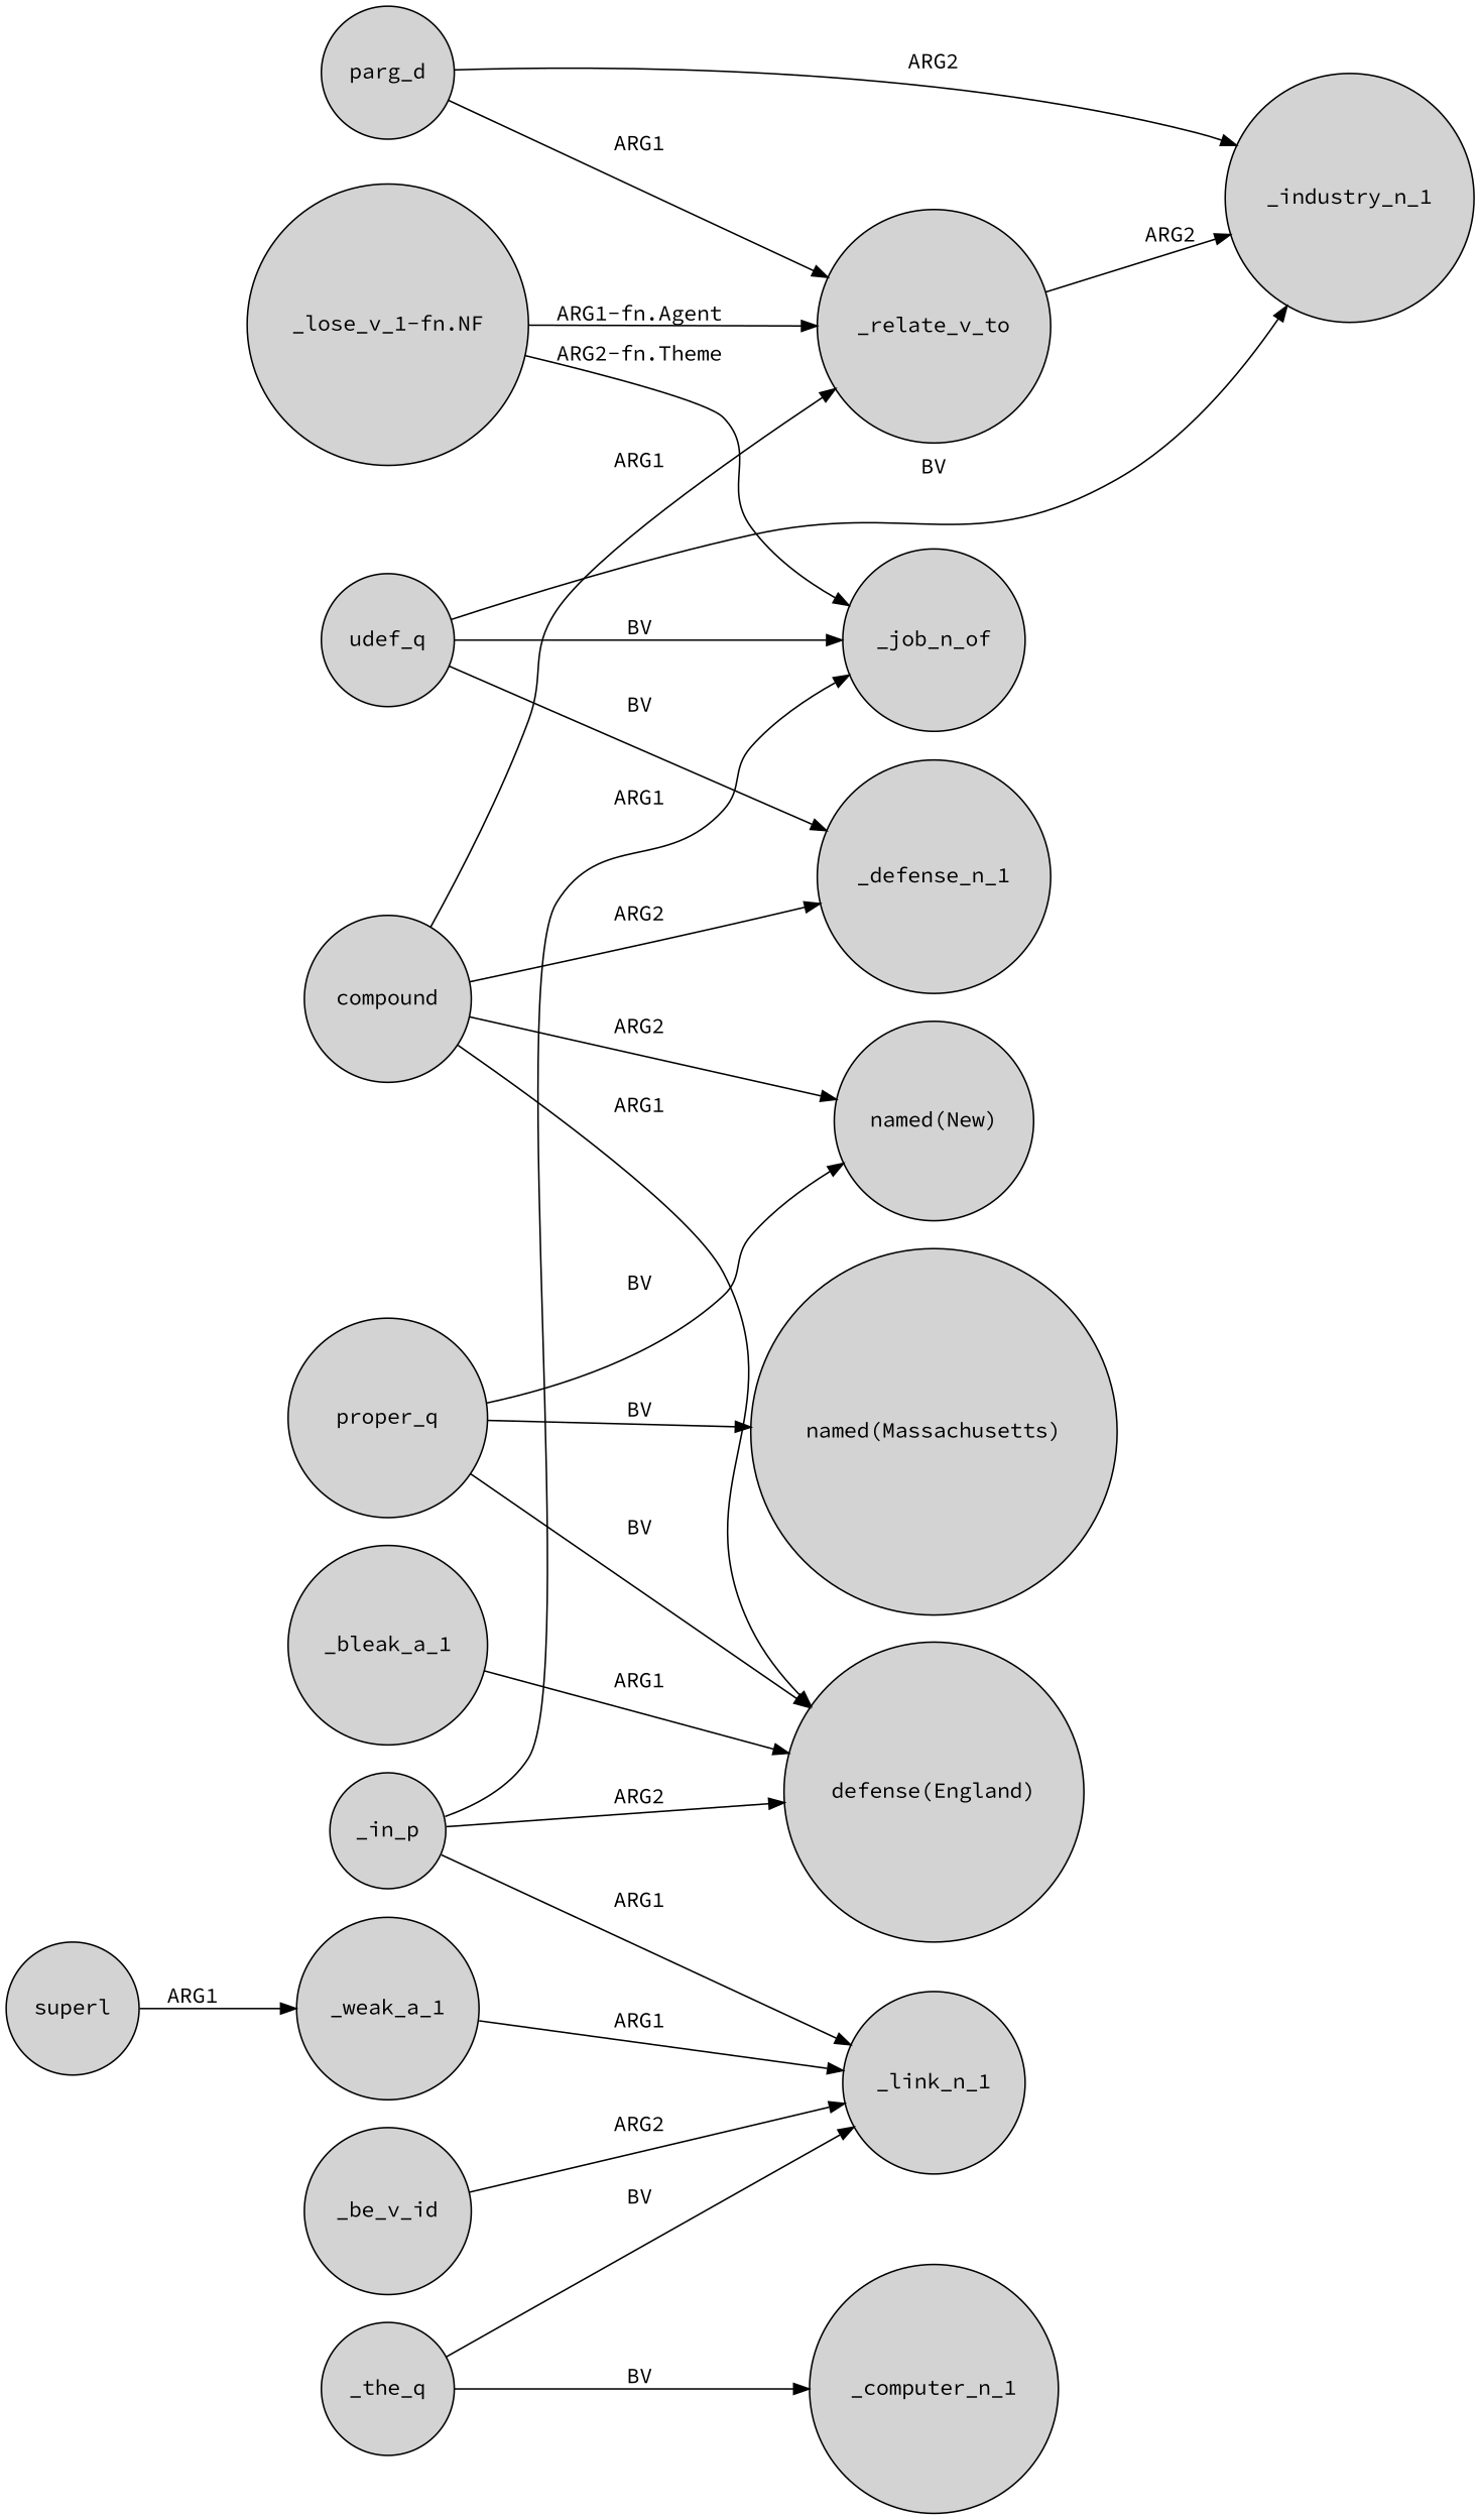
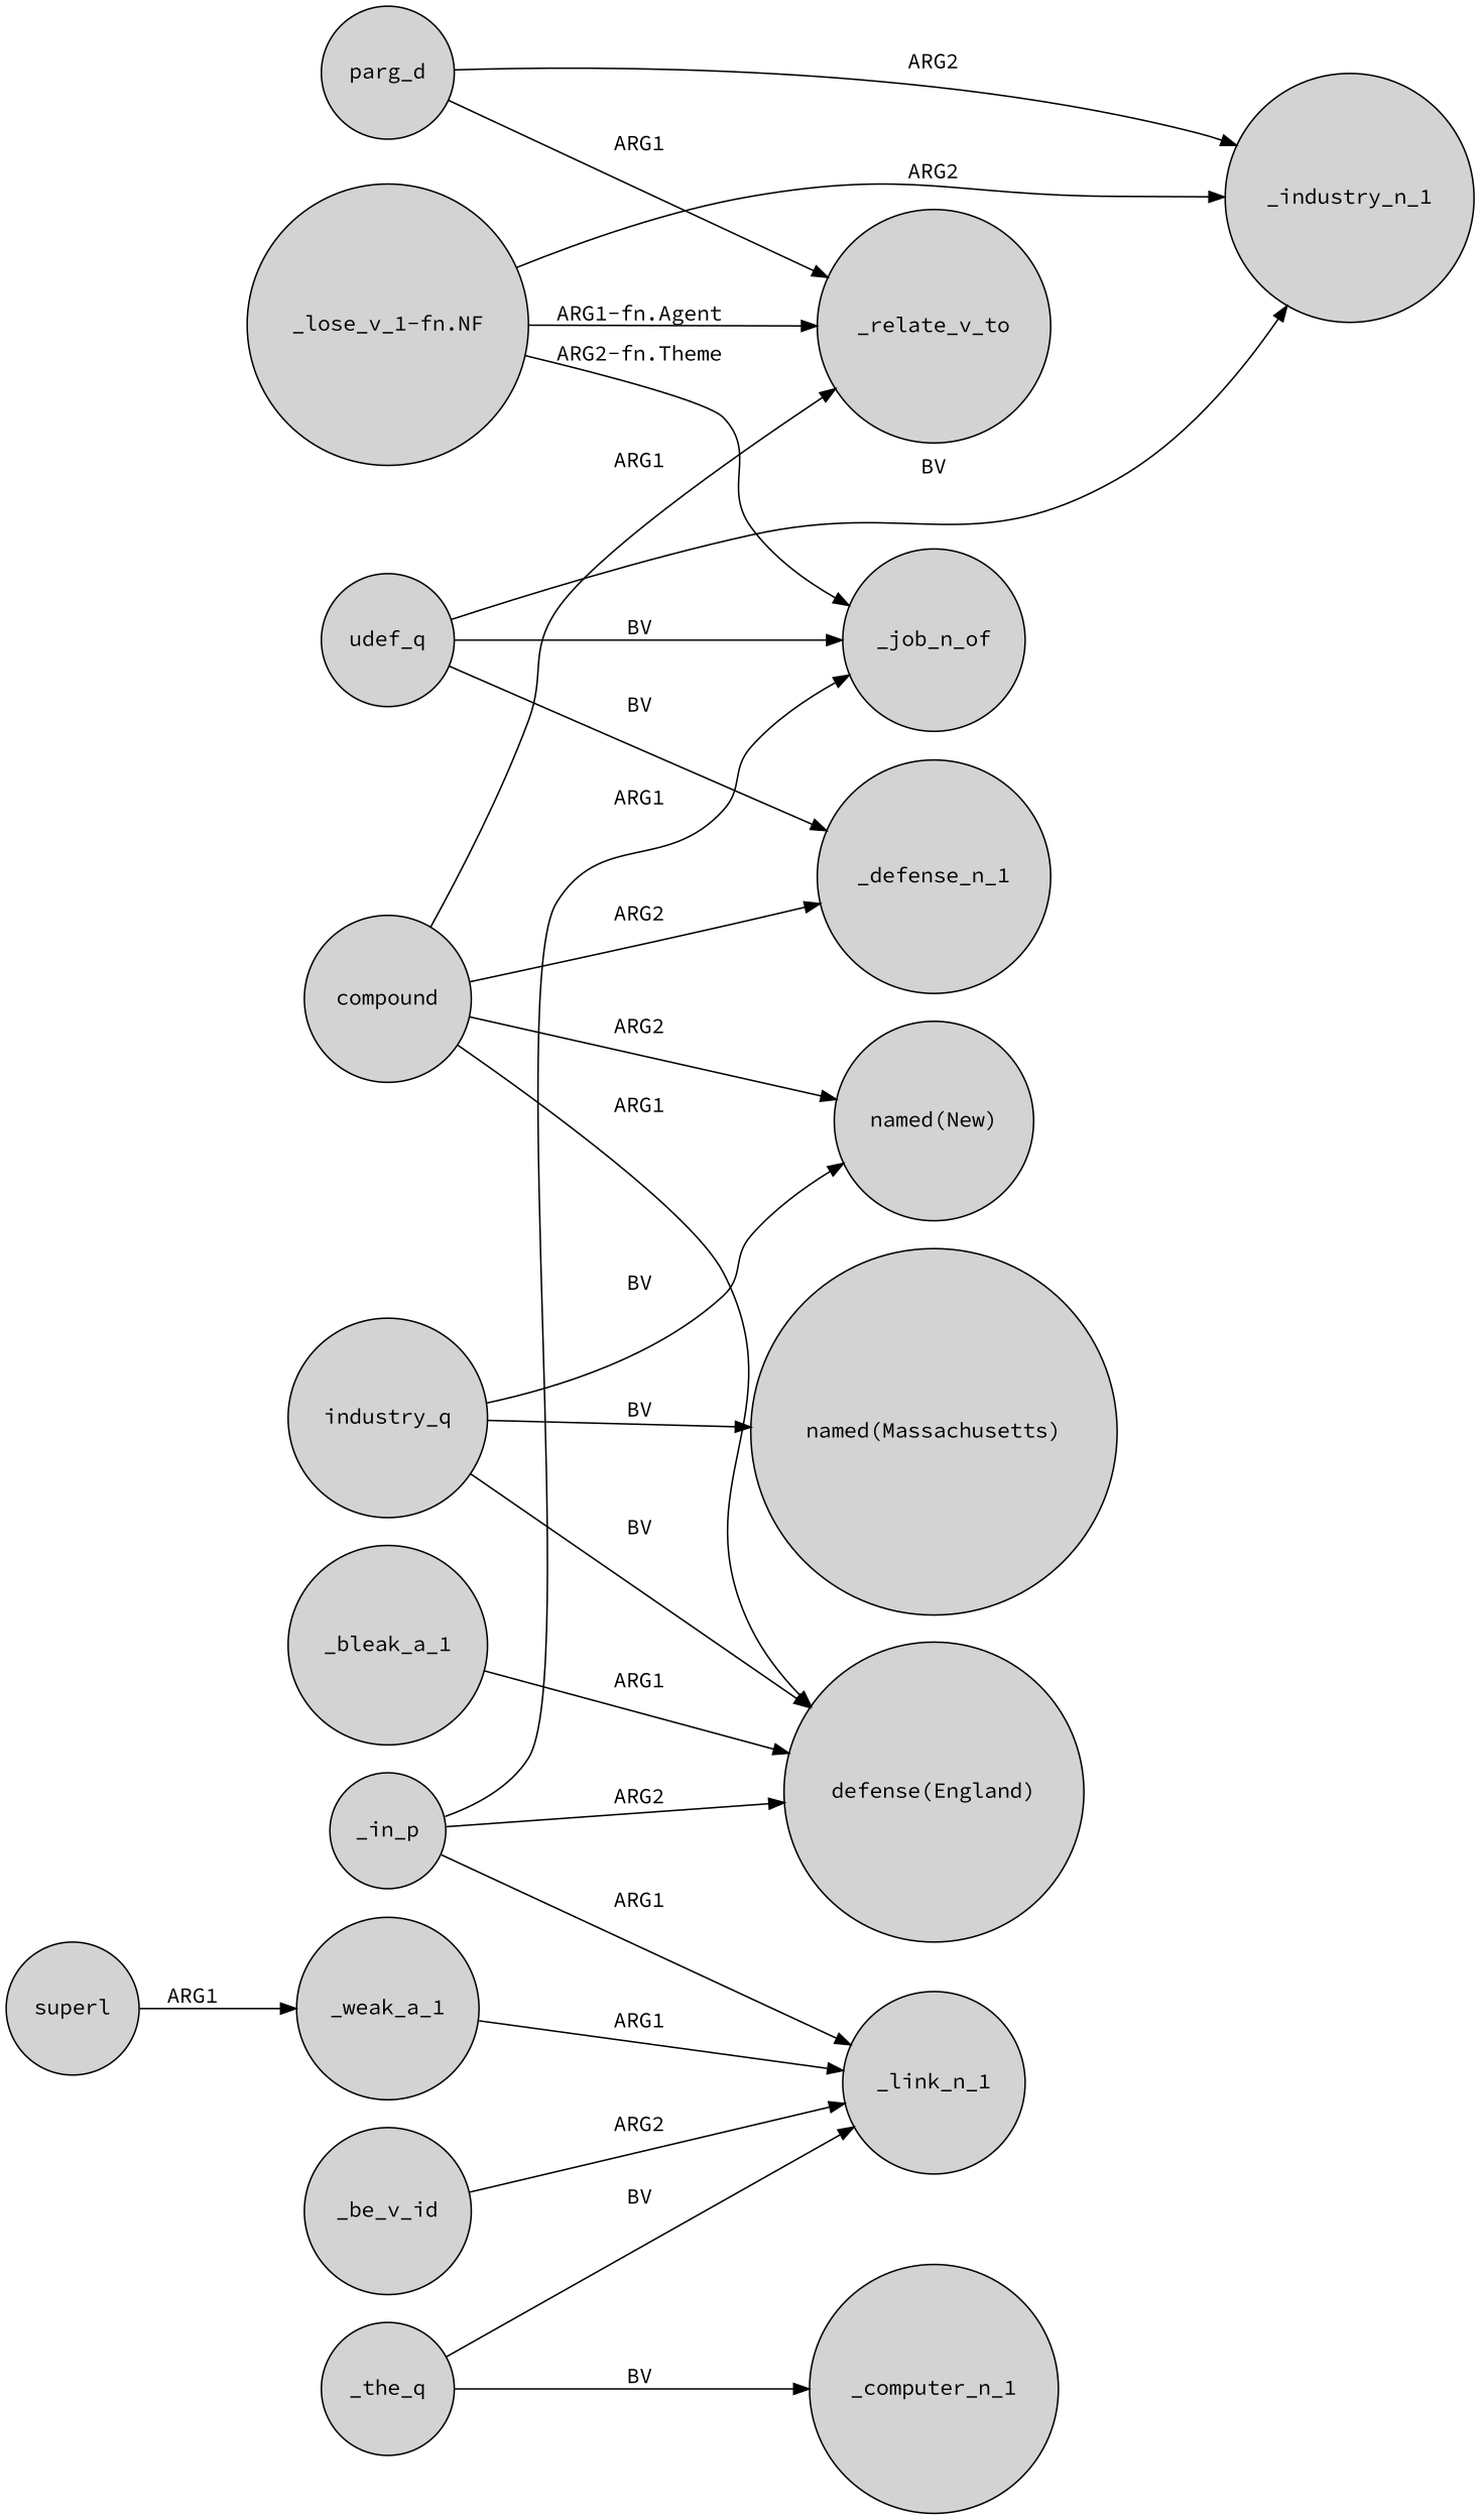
  digraph {
    fontname="Source Code Pro"
    rankdir=LR
    node [fontname="Source Code Pro" shape=circle style=filled]
    edge [fontname="Source Code Pro"]
    _in_p
    _job_n_of
    _link_n_1
    n4 [label="defense(England)"]
    parg_d
    _industry_n_1
    _relate_v_to
    _weak_a_1
    compound
    "named(New)"
    _defense_n_1
    _the_q
    _computer_n_1
    _bleak_a_1
-   proper_q
+   proper_q [label=industry_q]
    "named(Massachusetts)"
    "_lose_v_1-fn.NF"
    superl
    udef_q
    _be_v_id
    _in_p -> _job_n_of [label=ARG1]
    _in_p -> _link_n_1 [label=ARG1]
    _in_p -> n4 [label=ARG2]
    parg_d -> _industry_n_1 [label=ARG2]
    parg_d -> _relate_v_to [label=ARG1]
-   _relate_v_to -> _industry_n_1 [label=ARG2]
+   "_lose_v_1-fn.NF" -> _industry_n_1 [label=ARG2]
    _weak_a_1 -> _link_n_1 [label=ARG1]
    compound -> n4 [label=ARG1]
    compound -> _relate_v_to [label=ARG1]
    compound -> "named(New)" [label=ARG2]
    compound -> _defense_n_1 [label=ARG2]
    _the_q -> _link_n_1 [label=BV]
    _the_q -> _computer_n_1 [label=BV]
    _bleak_a_1 -> n4 [label=ARG1]
    proper_q -> n4 [label=BV]
    proper_q -> "named(New)" [label=BV]
    proper_q -> "named(Massachusetts)" [label=BV]
    "_lose_v_1-fn.NF" -> _job_n_of [label="ARG2-fn.Theme"]
    "_lose_v_1-fn.NF" -> _relate_v_to [label="ARG1-fn.Agent"]
    superl -> _weak_a_1 [label=ARG1]
    udef_q -> _job_n_of [label=BV]
    udef_q -> _industry_n_1 [label=BV]
    udef_q -> _defense_n_1 [label=BV]
    _be_v_id -> _link_n_1 [label=ARG2]
  }
